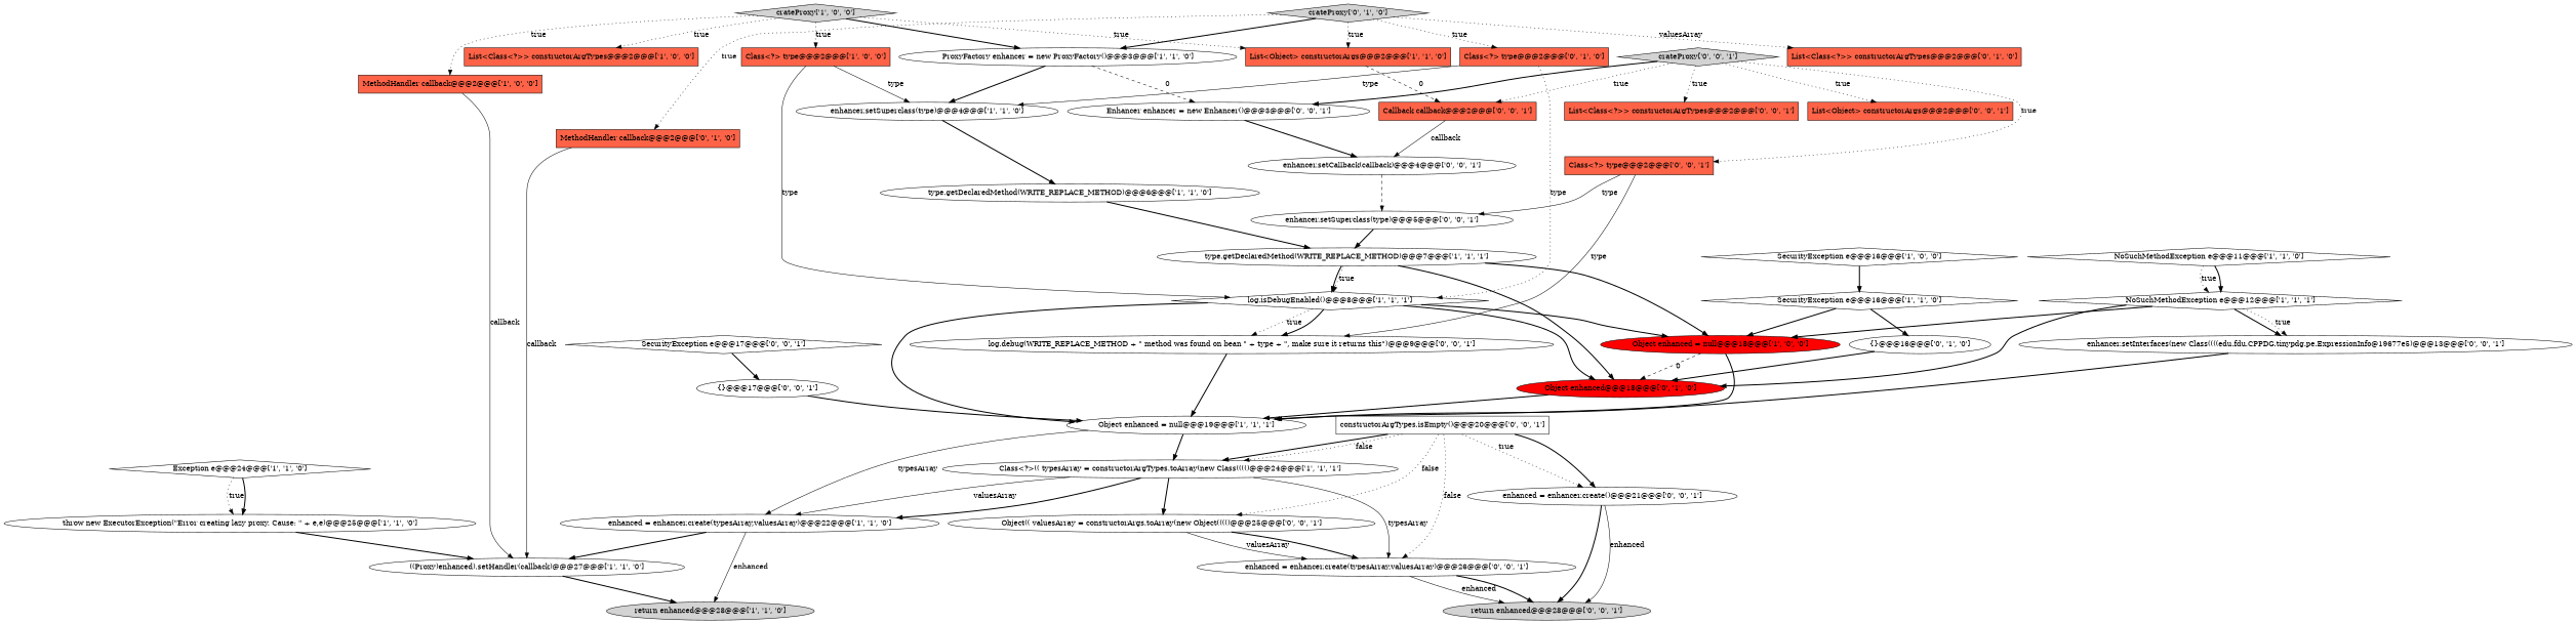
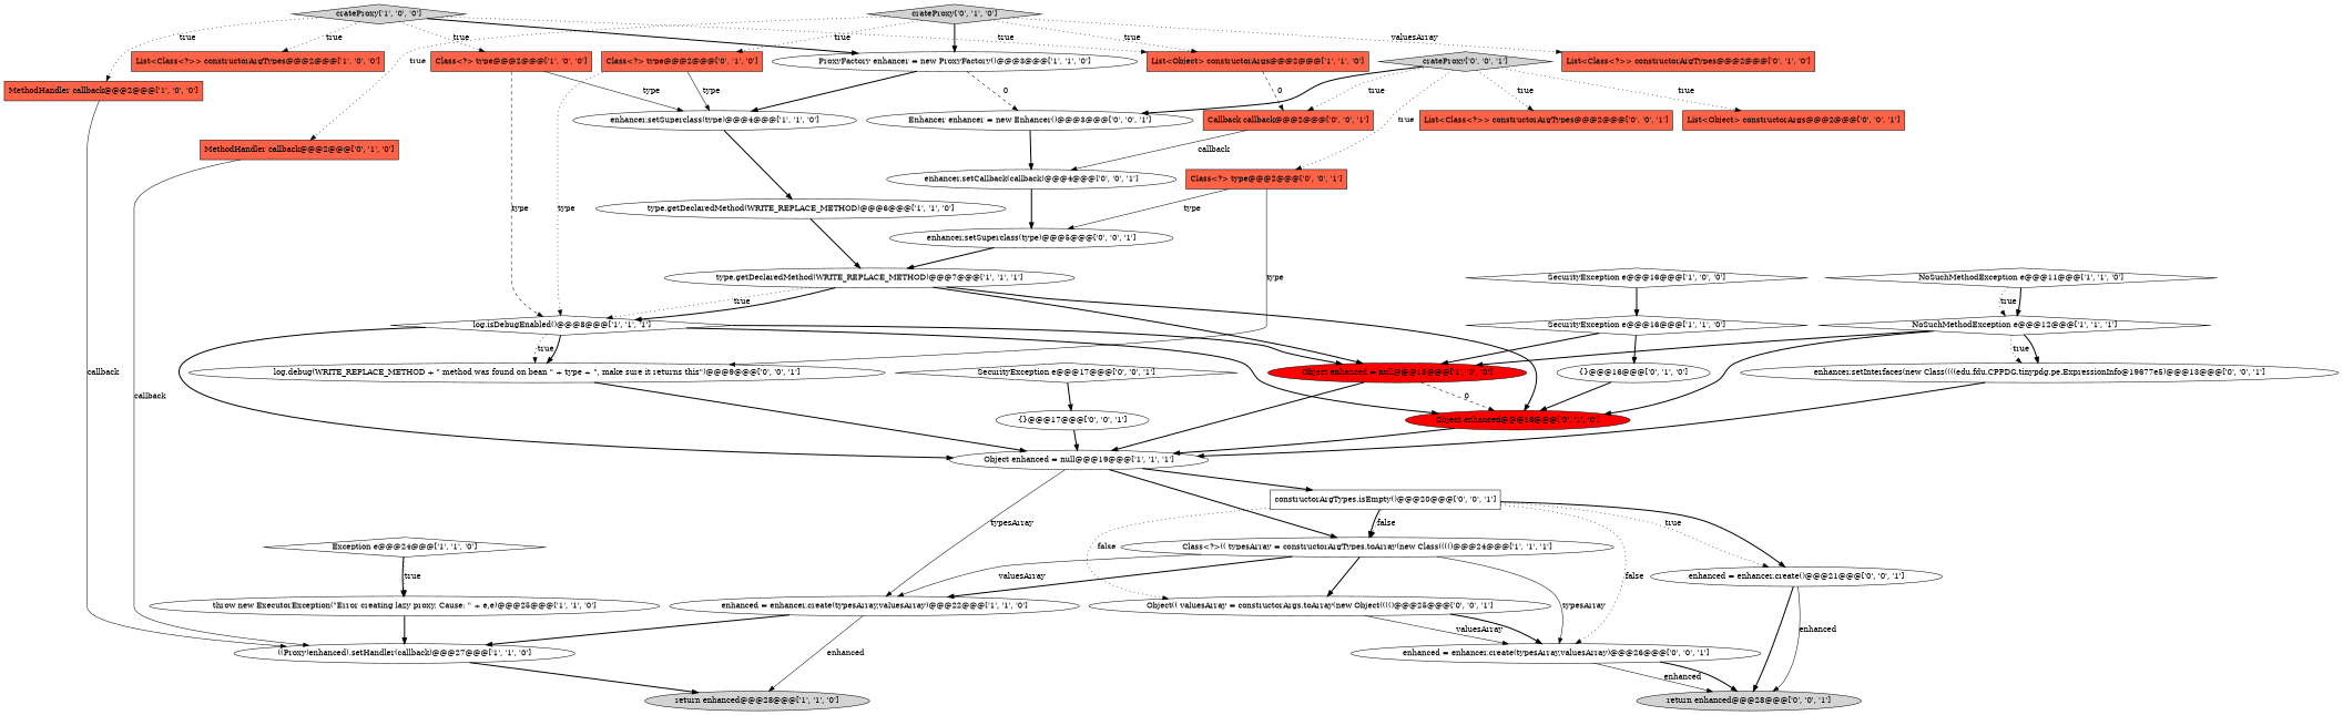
  digraph {
    node [fillcolor=white shape=ellipse style=filled]
    edge [style=bold]
    n1 [label="((Proxy)enhanced).setHandler(callback)@@@27@@@['1', '1', '0']"]
    n2 [fillcolor=lightgray label="return enhanced@@@28@@@['1', '1', '0']"]
    n3 [fillcolor=lightgray label="crateProxy['0', '0', '1']" shape=diamond]
    n4 [fillcolor=tomato label="List<Class<?>> constructorArgTypes@@@2@@@['0', '0', '1']" shape=box]
    n5 [label="Enhancer enhancer = new Enhancer()@@@3@@@['0', '0', '1']"]
    n6 [fillcolor=tomato label="Class<?> type@@@2@@@['0', '0', '1']" shape=box]
    n7 [fillcolor=tomato label="List<Object> constructorArgs@@@2@@@['0', '0', '1']" shape=box]
    n8 [fillcolor=tomato label="Callback callback@@@2@@@['0', '0', '1']" shape=box]
    n9 [label="enhancer.setCallback(callback)@@@4@@@['0', '0', '1']"]
    n10 [label="log.debug(WRITE_REPLACE_METHOD + \" method was found on bean \" + type + \", make sure it returns this\")@@@9@@@['0', '0', '1']"]
    n11 [label="enhancer.setSuperclass(type)@@@5@@@['0', '0', '1']"]
    n12 [label="Exception e@@@24@@@['1', '1', '0']" shape=diamond]
    n13 [label="throw new ExecutorException(\"Error creating lazy proxy. Cause: \" + e,e)@@@25@@@['1', '1', '0']"]
    n14 [label="log.isDebugEnabled()@@@8@@@['1', '1', '1']" shape=diamond]
    n15 [label="Object enhanced = null@@@19@@@['1', '1', '1']"]
    n16 [fillcolor=red label="Object enhanced = null@@@18@@@['1', '0', '0']"]
    n17 [fillcolor=red label="Object enhanced@@@18@@@['0', '1', '0']"]
    n18 [label="constructorArgTypes.isEmpty()@@@20@@@['0', '0', '1']" shape=box]
    n19 [label="Class<?>(( typesArray = constructorArgTypes.toArray(new Class(((()@@@24@@@['1', '1', '1']"]
    n20 [label="enhanced = enhancer.create(typesArray,valuesArray)@@@22@@@['1', '1', '0']"]
    n21 [fillcolor=tomato label="List<Object> constructorArgs@@@2@@@['1', '1', '0']" shape=box]
    n22 [label="{}@@@17@@@['0', '0', '1']"]
    n23 [label="SecurityException e@@@17@@@['0', '0', '1']" shape=diamond]
    n24 [fillcolor=lightgray label="crateProxy['1', '0', '0']" shape=diamond]
    n25 [fillcolor=tomato label="List<Class<?>> constructorArgTypes@@@2@@@['1', '0', '0']" shape=box]
    n26 [fillcolor=tomato label="Class<?> type@@@2@@@['1', '0', '0']" shape=box]
    n27 [label="ProxyFactory enhancer = new ProxyFactory()@@@3@@@['1', '1', '0']"]
    n28 [fillcolor=tomato label="MethodHandler callback@@@2@@@['1', '0', '0']" shape=box]
    n29 [label="enhancer.setSuperclass(type)@@@4@@@['1', '1', '0']"]
    n30 [label="Object(( valuesArray = constructorArgs.toArray(new Object(((()@@@25@@@['0', '0', '1']"]
    n31 [label="enhanced = enhancer.create(typesArray,valuesArray)@@@26@@@['0', '0', '1']"]
    n32 [fillcolor=lightgray label="return enhanced@@@28@@@['0', '0', '1']"]
    n33 [label="enhanced = enhancer.create()@@@21@@@['0', '0', '1']"]
    n34 [label="type.getDeclaredMethod(WRITE_REPLACE_METHOD)@@@7@@@['1', '1', '1']"]
    n35 [label="type.getDeclaredMethod(WRITE_REPLACE_METHOD)@@@6@@@['1', '1', '0']"]
    n36 [fillcolor=lightgray label="crateProxy['0', '1', '0']" shape=diamond]
    n37 [fillcolor=tomato label="MethodHandler callback@@@2@@@['0', '1', '0']" shape=box]
    n38 [fillcolor=tomato label="List<Class<?>> constructorArgTypes@@@2@@@['0', '1', '0']" shape=box]
    n39 [fillcolor=tomato label="Class<?> type@@@2@@@['0', '1', '0']" shape=box]
    n40 [label="NoSuchMethodException e@@@11@@@['1', '1', '0']" shape=diamond]
    n41 [label="NoSuchMethodException e@@@12@@@['1', '1', '1']" shape=diamond]
    n42 [label="enhancer.setInterfaces(new Class((((edu.fdu.CPPDG.tinypdg.pe.ExpressionInfo@19677e5)@@@13@@@['0', '0', '1']"]
    n43 [label="SecurityException e@@@16@@@['1', '1', '0']" shape=diamond]
    n44 [label="{}@@@16@@@['0', '1', '0']"]
    n45 [label="SecurityException e@@@16@@@['1', '0', '0']" shape=diamond]
    n1 -> n2
    n3 -> n4 [label=true style=dotted]
    n3 -> n5
    n3 -> n6 [label=true style=dotted]
    n3 -> n7 [label=true style=dotted]
    n3 -> n8 [label=true style=dotted]
    n5 -> n9
    n6 -> n10 [label=type style=solid]
    n6 -> n11 [label=type style=solid]
    n8 -> n9 [label=callback style=solid]
-   n9 -> n11 [style=dashed]
+   n9 -> n11
    n10 -> n15
    n11 -> n34
    n12 -> n13 [label=true style=dotted]
    n12 -> n13
    n13 -> n1
    n14 -> n10 [label=true style=dotted]
    n14 -> n10
    n14 -> n15
    n14 -> n16
    n14 -> n17
+   n15 -> n18
    n15 -> n19
    n15 -> n20 [label=typesArray style=solid]
    n16 -> n15
    n16 -> n17 [label=0 style=dashed]
    n17 -> n15
    n18 -> n19
    n18 -> n19 [label=false style=dotted]
    n18 -> n30 [label=false style=dotted]
    n18 -> n31 [label=false style=dotted]
    n18 -> n33
    n18 -> n33 [label=true style=dotted]
    n19 -> n20
    n19 -> n20 [label=valuesArray style=solid]
    n19 -> n30
    n19 -> n31 [label=typesArray style=solid]
    n20 -> n1
    n20 -> n2 [label=enhanced style=solid]
    n21 -> n8 [label=0 style=dashed]
    n22 -> n15
    n23 -> n22
    n24 -> n21 [label=true style=dotted]
    n24 -> n25 [label=true style=dotted]
    n24 -> n26 [label=true style=dotted]
    n24 -> n27
    n24 -> n28 [label=true style=dotted]
-   n26 -> n14 [label=type style=solid]
+   n26 -> n14 [label=type style=dashed]
    n26 -> n29 [label=type style=solid]
    n27 -> n5 [label=0 style=dashed]
    n27 -> n29
    n28 -> n1 [label=callback style=solid]
    n29 -> n35
    n30 -> n31 [label=valuesArray style=solid]
    n30 -> n31
    n31 -> n32 [label=enhanced style=solid]
    n31 -> n32
    n33 -> n32 [label=enhanced style=solid]
    n33 -> n32
    n34 -> n14 [label=true style=dotted]
    n34 -> n14
    n34 -> n16
    n34 -> n17
    n35 -> n34
    n36 -> n21 [label=true style=dotted]
    n36 -> n27
    n36 -> n37 [label=true style=dotted]
    n36 -> n38 [label=valuesArray style=dotted]
    n36 -> n39 [label=true style=dotted]
    n37 -> n1 [label=callback style=solid]
    n39 -> n14 [label=type style=dotted]
    n39 -> n29 [label=type style=solid]
    n40 -> n41
    n40 -> n41 [label=true style=dotted]
    n41 -> n16
    n41 -> n17
    n41 -> n42
    n41 -> n42 [label=true style=dotted]
    n42 -> n15
    n43 -> n16
    n43 -> n44
    n44 -> n17
    n45 -> n43
  }
